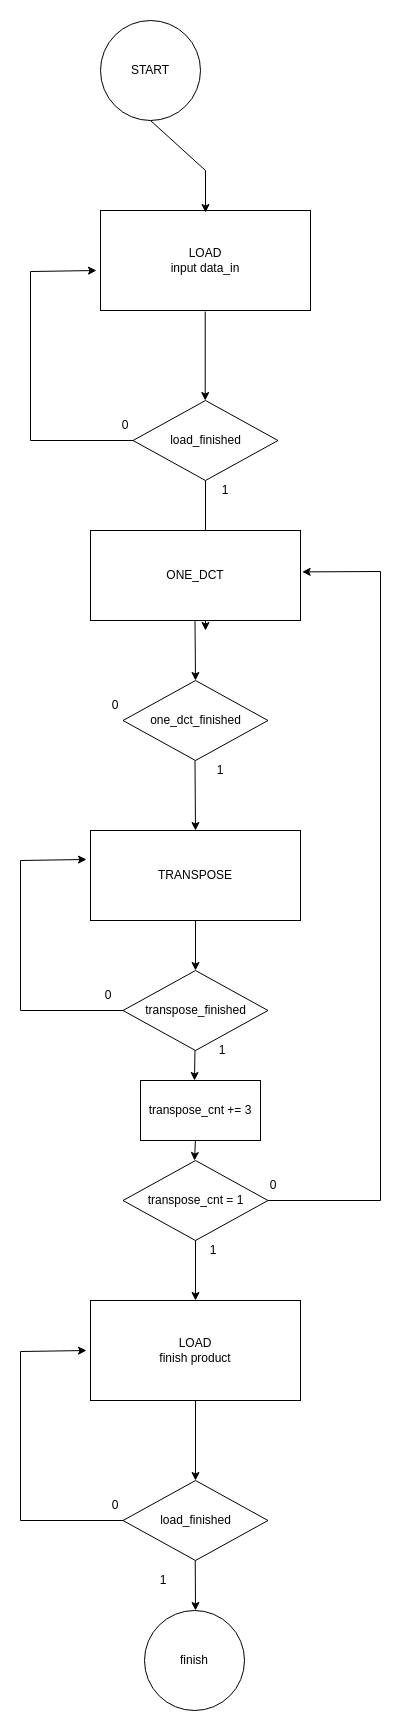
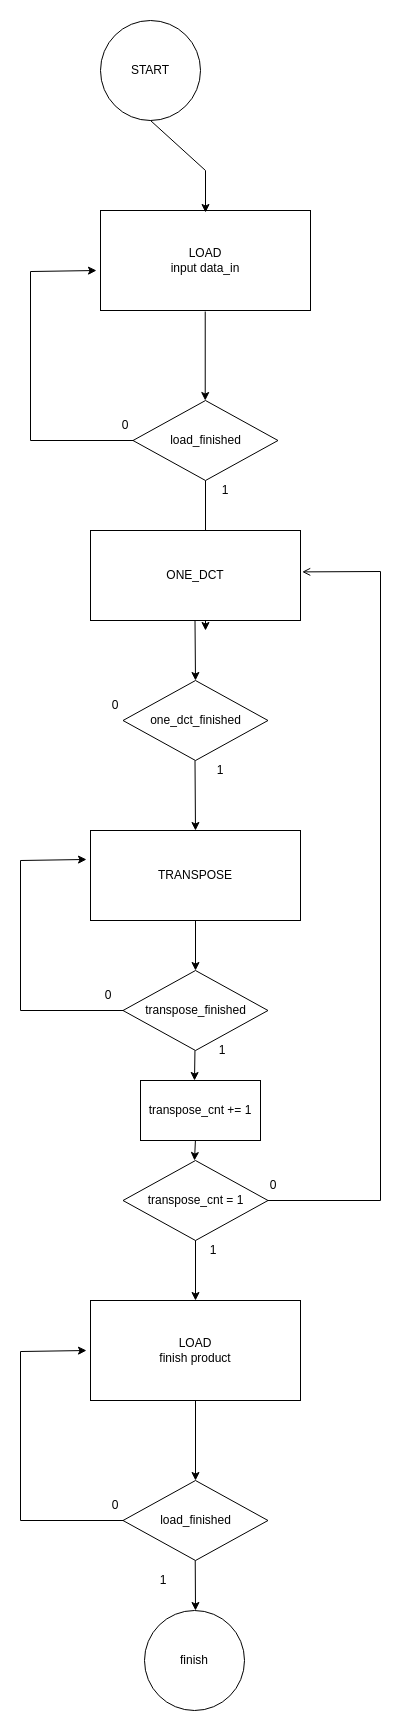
  <mxCell id="0" />
  <mxCell id="1" parent="0" />
  <mxCell id="2" value="LOAD &lt;br&gt;input data_in" style="rounded=0;whiteSpace=wrap;html=1;" parent="1" vertex="1"><mxGeometry x="100" width="210" height="100" as="geometry" y="210" /></mxCell>
  <mxCell id="3" value="START" style="ellipse;whiteSpace=wrap;html=1;aspect=fixed;" parent="1" vertex="1"><mxGeometry x="100" y="20" width="100" height="100" as="geometry" /></mxCell>
  <mxCell id="4" value="" style="endArrow=classic;html=1;rounded=0;exitX=0.5;exitY=1;exitDx=0;exitDy=0;" parent="1" source="3" edge="1"><mxGeometry width="50" height="50" relative="1" as="geometry"><mxPoint x="220" y="220" as="sourcePoint" /><mxPoint x="205" y="212" as="targetPoint" /><Array as="points"><mxPoint x="205" y="170" /></Array></mxGeometry></mxCell>
  <mxCell id="5" value="" style="endArrow=classic;html=1;rounded=0;exitX=0.5;exitY=1;exitDx=0;exitDy=0;" parent="1" source="19" edge="1"><mxGeometry width="50" height="50" relative="1" as="geometry"><mxPoint x="220" y="600" as="sourcePoint" /><mxPoint x="205" y="630" as="targetPoint" /></mxGeometry></mxCell>
  <mxCell id="6" value="ONE_DCT" style="rounded=0;whiteSpace=wrap;html=1;" parent="1" vertex="1"><mxGeometry x="90" y="530" width="210" height="90" as="geometry" /></mxCell>
  <mxCell id="7" value="one_dct_finished" style="rhombus;whiteSpace=wrap;html=1;" parent="1" vertex="1"><mxGeometry x="122.5" y="680" width="145" height="80" as="geometry" /></mxCell>
  <mxCell id="8" value="" style="endArrow=classic;html=1;rounded=0;exitX=0.5;exitY=1;exitDx=0;exitDy=0;entryX=0.5;entryY=0;entryDx=0;entryDy=0;" parent="1" target="7" edge="1"><mxGeometry width="50" height="50" relative="1" as="geometry"><mxPoint x="194.5" y="620" as="sourcePoint" /><mxPoint x="194.5" y="730" as="targetPoint" /></mxGeometry></mxCell>
  <mxCell id="9" value="1" style="text;html=1;strokeColor=none;fillColor=none;align=center;verticalAlign=middle;whiteSpace=wrap;rounded=0;" parent="1" vertex="1"><mxGeometry x="190" y="750" width="60" height="40" as="geometry" /></mxCell>
  <mxCell id="10" value="0" style="text;html=1;strokeColor=none;fillColor=none;align=center;verticalAlign=middle;whiteSpace=wrap;rounded=0;" parent="1" vertex="1"><mxGeometry x="100" y="690" width="30" height="30" as="geometry" /></mxCell>
  <mxCell id="11" value="TRANSPOSE&lt;br&gt;" style="rounded=0;whiteSpace=wrap;html=1;" parent="1" vertex="1"><mxGeometry x="90" y="830" width="210" height="90" as="geometry" /></mxCell>
  <mxCell id="12" value="" style="endArrow=classic;html=1;rounded=0;exitX=0.5;exitY=1;exitDx=0;exitDy=0;entryX=0.5;entryY=0;entryDx=0;entryDy=0;" parent="1" target="11" edge="1"><mxGeometry width="50" height="50" relative="1" as="geometry"><mxPoint x="194.5" y="760" as="sourcePoint" /><mxPoint x="195" y="820" as="targetPoint" /></mxGeometry></mxCell>
  <mxCell id="13" value="" style="endArrow=classic;html=1;rounded=0;exitX=0.5;exitY=1;exitDx=0;exitDy=0;" parent="1" source="11" edge="1"><mxGeometry width="50" height="50" relative="1" as="geometry"><mxPoint x="210" y="990" as="sourcePoint" /><mxPoint x="195" y="970" as="targetPoint" /></mxGeometry></mxCell>
  <mxCell id="14" value="transpose_cnt = 1" style="rhombus;whiteSpace=wrap;html=1;" parent="1" vertex="1"><mxGeometry x="122.5" y="1160" width="145" height="80" as="geometry" /></mxCell>
- <mxCell id="15" value="" style="endArrow=classic;html=1;rounded=0;exitX=1;exitY=0.5;exitDx=0;exitDy=0;entryX=1.008;entryY=0.46;entryDx=0;entryDy=0;entryPerimeter=0;" parent="1" source="14" target="6" edge="1"><mxGeometry width="50" height="50" relative="1" as="geometry"><mxPoint x="210" y="820" as="sourcePoint" /><mxPoint x="380" y="650" as="targetPoint" /><Array as="points"><mxPoint x="380" y="1200" /><mxPoint x="380" y="571" /></Array></mxGeometry></mxCell>
+ <mxCell id="15" value="" style="endArrow=open;html=1;rounded=0;exitX=1;exitY=0.5;exitDx=0;exitDy=0;entryX=1.008;entryY=0.46;entryDx=0;entryDy=0;entryPerimeter=0;" parent="1" source="14" target="6" edge="1"><mxGeometry width="50" height="50" relative="1" as="geometry"><mxPoint x="210" y="820" as="sourcePoint" /><mxPoint x="380" y="650" as="targetPoint" /><Array as="points"><mxPoint x="380" y="1200" /><mxPoint x="380" y="571" /></Array></mxGeometry></mxCell>
  <mxCell id="16" value="1" style="text;html=1;strokeColor=none;fillColor=none;align=center;verticalAlign=middle;whiteSpace=wrap;rounded=0;" parent="1" vertex="1"><mxGeometry x="199" y="1030" width="46" height="40" as="geometry" /></mxCell>
  <mxCell id="17" value="LOAD &lt;br&gt;finish product" style="rounded=0;whiteSpace=wrap;html=1;" parent="1" vertex="1"><mxGeometry x="90" y="1300" width="210" height="100" as="geometry" /></mxCell>
  <mxCell id="18" value="" style="endArrow=classic;html=1;rounded=0;exitX=0.5;exitY=1;exitDx=0;exitDy=0;" parent="1" source="14" edge="1"><mxGeometry width="50" height="50" relative="1" as="geometry"><mxPoint x="210" y="1280" as="sourcePoint" /><mxPoint x="195" y="1300" as="targetPoint" /></mxGeometry></mxCell>
  <mxCell id="19" value="load_finished" style="rhombus;whiteSpace=wrap;html=1;" parent="1" vertex="1"><mxGeometry x="132.5" y="400" width="145" height="80" as="geometry" /></mxCell>
  <mxCell id="20" value="" style="endArrow=classic;html=1;rounded=0;exitX=0;exitY=0.5;exitDx=0;exitDy=0;entryX=-0.019;entryY=0.433;entryDx=0;entryDy=0;entryPerimeter=0;" parent="1" source="19" edge="1"><mxGeometry width="50" height="50" relative="1" as="geometry"><mxPoint x="220" y="351.03" as="sourcePoint" /><mxPoint x="96.01" y="270" as="targetPoint" /><Array as="points"><mxPoint x="30" y="440" /><mxPoint x="30" y="271.03" /></Array></mxGeometry></mxCell>
  <mxCell id="21" value="" style="endArrow=classic;html=1;rounded=0;" parent="1" edge="1"><mxGeometry width="50" height="50" relative="1" as="geometry"><mxPoint x="204.73" y="311" as="sourcePoint" /><mxPoint x="204.73" y="400" as="targetPoint" /></mxGeometry></mxCell>
  <mxCell id="22" value="0" style="text;html=1;strokeColor=none;fillColor=none;align=center;verticalAlign=middle;whiteSpace=wrap;rounded=0;" parent="1" vertex="1"><mxGeometry x="110" y="410" width="30" height="30" as="geometry" /></mxCell>
  <mxCell id="23" value="1" style="text;html=1;strokeColor=none;fillColor=none;align=center;verticalAlign=middle;whiteSpace=wrap;rounded=0;" parent="1" vertex="1"><mxGeometry x="195" y="470" width="60" height="40" as="geometry" /></mxCell>
  <mxCell id="24" value="transpose_finished" style="rhombus;whiteSpace=wrap;html=1;" parent="1" vertex="1"><mxGeometry x="122.5" y="970" width="145" height="80" as="geometry" /></mxCell>
  <mxCell id="25" value="0" style="text;html=1;strokeColor=none;fillColor=none;align=center;verticalAlign=middle;whiteSpace=wrap;rounded=0;" parent="1" vertex="1"><mxGeometry x="92.5" y="980" width="30" height="30" as="geometry" /></mxCell>
  <mxCell id="26" value="0" style="text;html=1;strokeColor=none;fillColor=none;align=center;verticalAlign=middle;whiteSpace=wrap;rounded=0;" parent="1" vertex="1"><mxGeometry x="257.5" y="1170" width="30" height="30" as="geometry" /></mxCell>
  <mxCell id="27" value="" style="endArrow=classic;html=1;rounded=0;exitX=0;exitY=0.5;exitDx=0;exitDy=0;entryX=-0.019;entryY=0.433;entryDx=0;entryDy=0;entryPerimeter=0;" parent="1" edge="1"><mxGeometry width="50" height="50" relative="1" as="geometry"><mxPoint x="122.5" y="1010" as="sourcePoint" /><mxPoint x="86.01" y="858.97" as="targetPoint" /><Array as="points"><mxPoint x="20" y="1010" /><mxPoint x="20" y="860" /></Array></mxGeometry></mxCell>
- <mxCell id="28" value="transpose_cnt += 3" style="rounded=0;whiteSpace=wrap;html=1;" parent="1" vertex="1"><mxGeometry x="140" y="1080" width="120" height="60" as="geometry" /></mxCell>
+ <mxCell id="28" value="transpose_cnt += 1" style="rounded=0;whiteSpace=wrap;html=1;" parent="1" vertex="1"><mxGeometry x="140" y="1080" width="120" height="60" as="geometry" /></mxCell>
  <mxCell id="29" value="" style="endArrow=classic;html=1;rounded=0;exitX=0.5;exitY=1;exitDx=0;exitDy=0;" parent="1" edge="1"><mxGeometry width="50" height="50" relative="1" as="geometry"><mxPoint x="194.46" y="1050" as="sourcePoint" /><mxPoint x="194" y="1080" as="targetPoint" /></mxGeometry></mxCell>
  <mxCell id="30" value="" style="endArrow=classic;html=1;rounded=0;exitX=0.5;exitY=1;exitDx=0;exitDy=0;" parent="1" edge="1"><mxGeometry width="50" height="50" relative="1" as="geometry"><mxPoint x="194.92" y="1140" as="sourcePoint" /><mxPoint x="194" y="1160" as="targetPoint" /></mxGeometry></mxCell>
  <mxCell id="31" value="load_finished" style="rhombus;whiteSpace=wrap;html=1;" parent="1" vertex="1"><mxGeometry x="122.5" y="1480" width="145" height="80" as="geometry" /></mxCell>
  <mxCell id="32" value="" style="endArrow=classic;html=1;rounded=0;exitX=0;exitY=0.5;exitDx=0;exitDy=0;entryX=-0.019;entryY=0.433;entryDx=0;entryDy=0;entryPerimeter=0;" parent="1" source="31" edge="1"><mxGeometry width="50" height="50" relative="1" as="geometry"><mxPoint x="210" y="1431.03" as="sourcePoint" /><mxPoint x="86.01" y="1350" as="targetPoint" /><Array as="points"><mxPoint x="20" y="1520" /><mxPoint x="20" y="1351.03" /></Array></mxGeometry></mxCell>
  <mxCell id="33" value="" style="endArrow=classic;html=1;rounded=0;entryX=0.5;entryY=0;entryDx=0;entryDy=0;" parent="1" target="31" edge="1"><mxGeometry width="50" height="50" relative="1" as="geometry"><mxPoint x="195" y="1400" as="sourcePoint" /><mxPoint x="195" y="1450" as="targetPoint" /></mxGeometry></mxCell>
  <mxCell id="34" value="1" style="text;html=1;strokeColor=none;fillColor=none;align=center;verticalAlign=middle;whiteSpace=wrap;rounded=0;" parent="1" vertex="1"><mxGeometry x="190" y="1230" width="46" height="40" as="geometry" /></mxCell>
  <mxCell id="35" value="0" style="text;html=1;strokeColor=none;fillColor=none;align=center;verticalAlign=middle;whiteSpace=wrap;rounded=0;" parent="1" vertex="1"><mxGeometry x="100" y="1490" width="30" height="30" as="geometry" /></mxCell>
  <mxCell id="36" value="1" style="text;html=1;strokeColor=none;fillColor=none;align=center;verticalAlign=middle;whiteSpace=wrap;rounded=0;" parent="1" vertex="1"><mxGeometry x="140" y="1560" width="46" height="40" as="geometry" /></mxCell>
  <mxCell id="37" value="finish" style="ellipse;whiteSpace=wrap;html=1;aspect=fixed;" parent="1" vertex="1"><mxGeometry x="144" y="1610" width="100" height="100" as="geometry" /></mxCell>
  <mxCell id="38" value="" style="endArrow=classic;html=1;rounded=0;" parent="1" edge="1"><mxGeometry width="50" height="50" relative="1" as="geometry"><mxPoint x="194.73" y="1560" as="sourcePoint" /><mxPoint x="195" y="1610" as="targetPoint" /></mxGeometry></mxCell>
